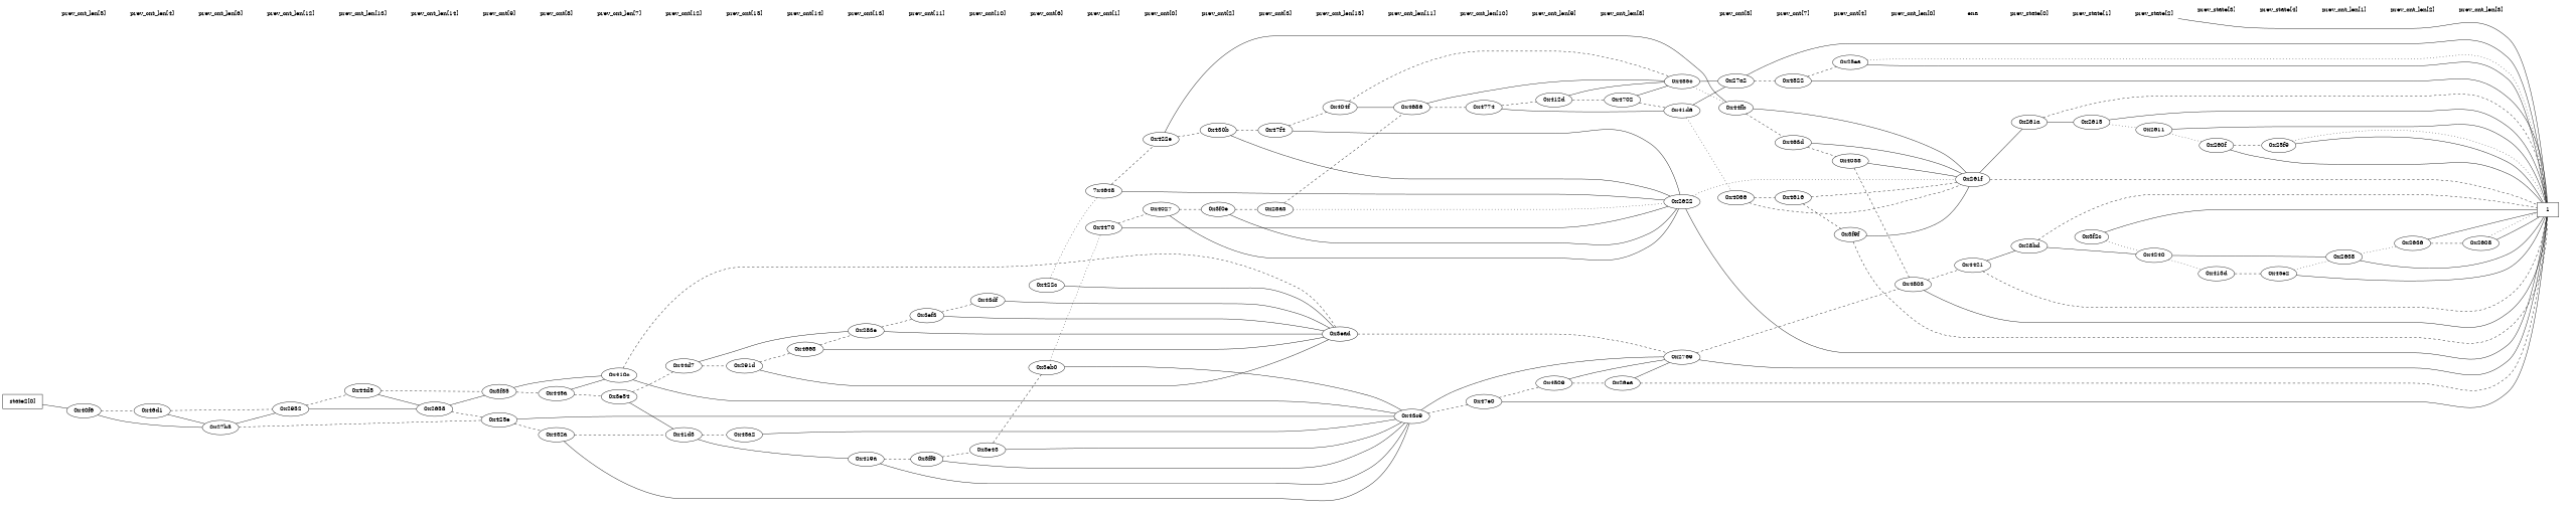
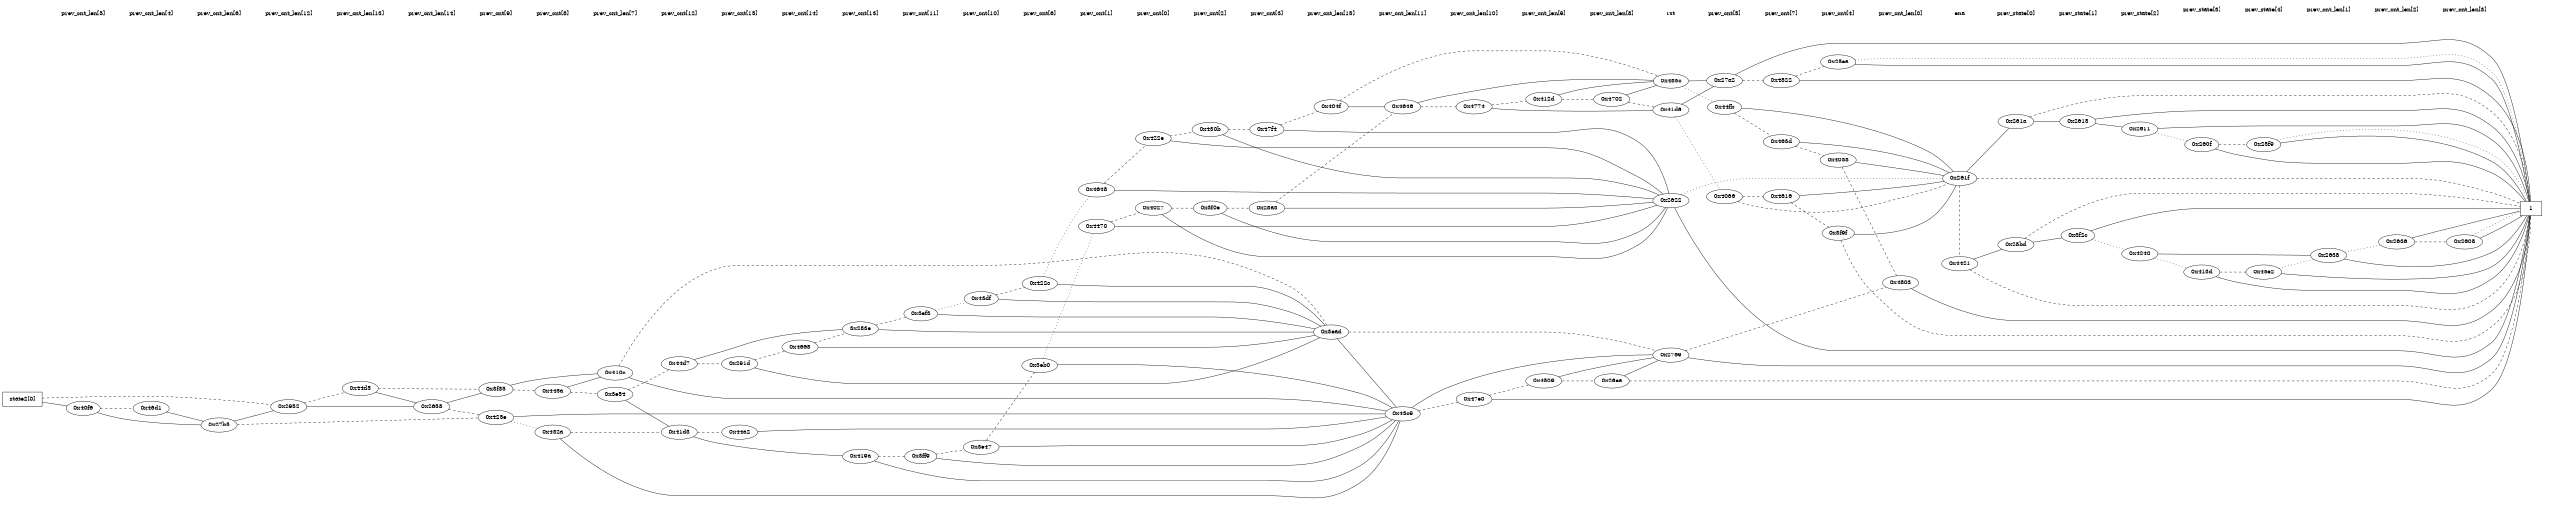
  digraph {
    rankdir=LR
    edge [dir=none]
    "CONST NODES" [shape=plaintext style=invis]
    " prev_cnt_len[5] " [shape=plaintext]
    " prev_cnt_len[4] " [shape=plaintext]
    " prev_cnt_len[6] " [shape=plaintext]
    " prev_cnt_len[12] " [shape=plaintext]
    " prev_cnt_len[13] " [shape=plaintext]
    " prev_cnt_len[14] " [shape=plaintext]
    " prev_cnt[9] " [shape=plaintext]
    " prev_cnt[8] " [shape=plaintext]
    " prev_cnt_len[7] " [shape=plaintext]
    " prev_cnt[12] " [shape=plaintext]
    " prev_cnt[15] " [shape=plaintext]
    " prev_cnt[14] " [shape=plaintext]
    " prev_cnt[13] " [shape=plaintext]
    " prev_cnt[11] " [shape=plaintext]
    " prev_cnt[10] " [shape=plaintext]
    " prev_cnt[6] " [shape=plaintext]
    " prev_cnt[1] " [shape=plaintext]
    " prev_cnt[0] " [shape=plaintext]
    " prev_cnt[2] " [shape=plaintext]
    " prev_cnt[3] " [shape=plaintext]
    " prev_cnt_len[15] " [shape=plaintext]
    " prev_cnt_len[11] " [shape=plaintext]
    " prev_cnt_len[10] " [shape=plaintext]
    " prev_cnt_len[9] " [shape=plaintext]
    " prev_cnt_len[8] " [shape=plaintext]
+   " rst " [shape=plaintext]
    " prev_cnt[5] " [shape=plaintext]
    " prev_cnt[7] " [shape=plaintext]
    " prev_cnt[4] " [shape=plaintext]
    " prev_cnt_len[0] " [shape=plaintext]
    " ena " [shape=plaintext]
    " prev_state[0] " [shape=plaintext]
    " prev_state[1] " [shape=plaintext]
    " prev_state[2] " [shape=plaintext]
    " prev_state[3] " [shape=plaintext]
    " prev_state[4] " [shape=plaintext]
    " prev_cnt_len[1] " [shape=plaintext]
    " prev_cnt_len[2] " [shape=plaintext]
    " prev_cnt_len[3] " [shape=plaintext]
    "  state2[0]  " [shape=box]
    "0x40f6"
    "0x46d1"
    "0x27b5"
    "0x2952"
    "0x44d5"
    "0x2658"
    "0x3f35"
    "0x425e"
    "0x432a"
    "0x445a"
    "0x3e54"
    "0x410c"
    "0x44d7"
    "0x41d3"
    "0x291d"
-   "0x43a2"
+   "0x43a2" [label="0x44a2"]
    "0x4668"
-   "0x283e"
+   "0x283e" [label="3x283e"]
    "0x419a"
    "0x3ef3"
    "0x3ff9"
    "0x43df"
-   "0x3e47" [label="0x3e43"]
+   "0x3e47"
    "0x422c"
    "0x3eb0"
    "0x4470"
-   "0x4648" [label="7x4648"]
+   "0x4648"
    "0x4027"
    "0x422e"
    "0x3f0e"
    "0x430b"
    "0x47f4"
    "0x28a3"
    "0x3ead"
    "0x404f"
    "0x43c9"
-   "0x4686"
+   "0x4686" [label="0x4646"]
    "0x47e0"
    "0x4774"
    "0x412d"
    "0x4509"
    "0x4702"
    "0x26ea"
    "0x41d6"
    "0x2622"
    "0x485c"
    "0x2769"
    "0x44fb"
    "0x27a2"
    "0x4066"
    "0x4616"
    "0x4822"
    "0x463d"
    "0x3f9f"
    "0x4038"
    "0x25ea"
    "0x4803"
    "0x261f"
    "0x4421"
    "0x28bd"
    "0x261a"
    "0x3f2c"
    "0x2615"
    "0x4240"
    "0x2611"
    "0x260f"
    "0x413d"
    "0x45e2"
    "0x25f9"
    "0x2638"
    "0x2636"
    "0x2608"
    n114 [label=1 shape=box]
    subgraph sub_1 {
      "CONST NODES"
      " prev_cnt_len[5] "
      " prev_cnt_len[4] "
      " prev_cnt_len[6] "
      " prev_cnt_len[12] "
      " prev_cnt_len[13] "
      " prev_cnt_len[14] "
      " prev_cnt[9] "
      " prev_cnt[8] "
      " prev_cnt_len[7] "
      " prev_cnt[12] "
      " prev_cnt[15] "
      " prev_cnt[14] "
      " prev_cnt[13] "
      " prev_cnt[11] "
      " prev_cnt[10] "
      " prev_cnt[6] "
      " prev_cnt[1] "
      " prev_cnt[0] "
      " prev_cnt[2] "
      " prev_cnt[3] "
      " prev_cnt_len[15] "
      " prev_cnt_len[11] "
      " prev_cnt_len[10] "
      " prev_cnt_len[9] "
      " prev_cnt_len[8] "
+     " rst "
      " prev_cnt[5] "
      " prev_cnt[7] "
      " prev_cnt[4] "
      " prev_cnt_len[0] "
      " ena "
      " prev_state[0] "
      " prev_state[1] "
      " prev_state[2] "
      " prev_state[3] "
      " prev_state[4] "
      " prev_cnt_len[1] "
      " prev_cnt_len[2] "
      " prev_cnt_len[3] "
    }
    subgraph sub_2 {
      rank=same
      "  state2[0]  "
    }
    subgraph sub_3 {
      rank=same
      " prev_cnt_len[5] "
      "0x40f6"
    }
    subgraph sub_4 {
      rank=same
      " prev_cnt_len[4] "
      "0x46d1"
    }
    subgraph sub_5 {
      rank=same
      " prev_cnt_len[6] "
      "0x27b5"
    }
    subgraph sub_6 {
      rank=same
      " prev_cnt_len[12] "
      "0x2952"
    }
    subgraph sub_7 {
      rank=same
      " prev_cnt_len[13] "
      "0x44d5"
    }
    subgraph sub_8 {
      rank=same
      " prev_cnt_len[14] "
      "0x2658"
    }
    subgraph sub_9 {
      rank=same
      " prev_cnt[9] "
      "0x3f35"
      "0x425e"
    }
    subgraph sub_10 {
      rank=same
      " prev_cnt[8] "
      "0x432a"
      "0x445a"
    }
    subgraph sub_11 {
      rank=same
      " prev_cnt_len[7] "
      "0x3e54"
      "0x410c"
    }
    subgraph sub_12 {
      rank=same
      " prev_cnt[12] "
      "0x44d7"
      "0x41d3"
    }
    subgraph sub_13 {
      rank=same
      " prev_cnt[15] "
      "0x291d"
      "0x43a2"
    }
    subgraph sub_14 {
      rank=same
      " prev_cnt[14] "
      "0x4668"
    }
    subgraph sub_15 {
      rank=same
      " prev_cnt[13] "
      "0x283e"
      "0x419a"
    }
    subgraph sub_16 {
      rank=same
      " prev_cnt[11] "
      "0x3ef3"
      "0x3ff9"
    }
    subgraph sub_17 {
      rank=same
      " prev_cnt[10] "
      "0x43df"
      "0x3e47"
    }
    subgraph sub_18 {
      rank=same
      " prev_cnt[6] "
      "0x422c"
      "0x3eb0"
    }
    subgraph sub_19 {
      rank=same
      " prev_cnt[1] "
      "0x4470"
      "0x4648"
    }
    subgraph sub_20 {
      rank=same
      " prev_cnt[0] "
      "0x4027"
      "0x422e"
    }
    subgraph sub_21 {
      rank=same
      " prev_cnt[2] "
      "0x3f0e"
      "0x430b"
    }
    subgraph sub_22 {
      rank=same
      " prev_cnt[3] "
      "0x47f4"
      "0x28a3"
    }
    subgraph sub_23 {
      rank=same
      " prev_cnt_len[15] "
      "0x3ead"
      "0x404f"
    }
    subgraph sub_24 {
      rank=same
      " prev_cnt_len[11] "
      "0x43c9"
      "0x4686"
    }
    subgraph sub_25 {
      rank=same
      " prev_cnt_len[10] "
      "0x47e0"
      "0x4774"
    }
    subgraph sub_26 {
      rank=same
      " prev_cnt_len[9] "
      "0x412d"
      "0x4509"
    }
    subgraph sub_27 {
      rank=same
      " prev_cnt_len[8] "
      "0x4702"
      "0x26ea"
    }
    subgraph sub_28 {
      rank=same
+     " rst "
      "0x41d6"
      "0x2622"
      "0x485c"
      "0x2769"
    }
    subgraph sub_29 {
      rank=same
      " prev_cnt[5] "
      "0x44fb"
      "0x27a2"
      "0x4066"
    }
    subgraph sub_30 {
      rank=same
      " prev_cnt[7] "
      "0x4616"
      "0x4822"
      "0x463d"
    }
    subgraph sub_31 {
      rank=same
      " prev_cnt[4] "
      "0x3f9f"
      "0x4038"
      "0x25ea"
    }
    subgraph sub_32 {
      rank=same
      " prev_cnt_len[0] "
      "0x4803"
    }
    subgraph sub_33 {
      rank=same
      " ena "
      "0x261f"
      "0x4421"
    }
    subgraph sub_34 {
      rank=same
      " prev_state[0] "
      "0x28bd"
      "0x261a"
    }
    subgraph sub_35 {
      rank=same
      " prev_state[1] "
      "0x3f2c"
      "0x2615"
    }
    subgraph sub_36 {
      rank=same
      " prev_state[2] "
      "0x4240"
      "0x2611"
    }
    subgraph sub_37 {
      rank=same
      " prev_state[3] "
      "0x260f"
      "0x413d"
    }
    subgraph sub_38 {
      rank=same
      " prev_state[4] "
      "0x45e2"
      "0x25f9"
    }
    subgraph sub_39 {
      rank=same
      " prev_cnt_len[1] "
      "0x2638"
    }
    subgraph sub_40 {
      rank=same
      " prev_cnt_len[2] "
      "0x2636"
    }
    subgraph sub_41 {
      rank=same
      " prev_cnt_len[3] "
      "0x2608"
    }
    subgraph sub_42 {
      rank=same
      "CONST NODES"
      subgraph sub_43 {
        rank=same
        n114
      }
    }
    " prev_cnt_len[5] " -> " prev_cnt_len[4] " [style=invis]
    " prev_cnt_len[4] " -> " prev_cnt_len[6] " [style=invis]
    " prev_cnt_len[6] " -> " prev_cnt_len[12] " [style=invis]
    " prev_cnt_len[12] " -> " prev_cnt_len[13] " [style=invis]
    " prev_cnt_len[13] " -> " prev_cnt_len[14] " [style=invis]
    " prev_cnt_len[14] " -> " prev_cnt[9] " [style=invis]
    " prev_cnt[9] " -> " prev_cnt[8] " [style=invis]
    " prev_cnt[8] " -> " prev_cnt_len[7] " [style=invis]
    " prev_cnt_len[7] " -> " prev_cnt[12] " [style=invis]
    " prev_cnt[12] " -> " prev_cnt[15] " [style=invis]
    " prev_cnt[15] " -> " prev_cnt[14] " [style=invis]
    " prev_cnt[14] " -> " prev_cnt[13] " [style=invis]
    " prev_cnt[13] " -> " prev_cnt[11] " [style=invis]
    " prev_cnt[11] " -> " prev_cnt[10] " [style=invis]
    " prev_cnt[10] " -> " prev_cnt[6] " [style=invis]
    " prev_cnt[6] " -> " prev_cnt[1] " [style=invis]
    " prev_cnt[1] " -> " prev_cnt[0] " [style=invis]
    " prev_cnt[0] " -> " prev_cnt[2] " [style=invis]
    " prev_cnt[2] " -> " prev_cnt[3] " [style=invis]
    " prev_cnt[3] " -> " prev_cnt_len[15] " [style=invis]
    " prev_cnt_len[15] " -> " prev_cnt_len[11] " [style=invis]
    " prev_cnt_len[11] " -> " prev_cnt_len[10] " [style=invis]
    " prev_cnt_len[10] " -> " prev_cnt_len[9] " [style=invis]
    " prev_cnt_len[9] " -> " prev_cnt_len[8] " [style=invis]
+   " prev_cnt_len[8] " -> " rst " [style=invis]
+   " rst " -> " prev_cnt[5] " [style=invis]
    " prev_cnt[5] " -> " prev_cnt[7] " [style=invis]
    " prev_cnt[7] " -> " prev_cnt[4] " [style=invis]
    " prev_cnt[4] " -> " prev_cnt_len[0] " [style=invis]
    " prev_cnt_len[0] " -> " ena " [style=invis]
    " ena " -> " prev_state[0] " [style=invis]
    " prev_state[0] " -> " prev_state[1] " [style=invis]
    " prev_state[1] " -> " prev_state[2] " [style=invis]
    " prev_state[2] " -> " prev_state[3] " [style=invis]
    " prev_state[3] " -> " prev_state[4] " [style=invis]
    " prev_state[4] " -> " prev_cnt_len[1] " [style=invis]
    " prev_cnt_len[1] " -> " prev_cnt_len[2] " [style=invis]
    " prev_cnt_len[2] " -> " prev_cnt_len[3] " [style=invis]
    " prev_cnt_len[3] " -> "CONST NODES" [style=invis]
    "  state2[0]  " -> "0x40f6" [style=solid]
    "0x40f6" -> "0x46d1" [style=dashed]
    "0x40f6" -> "0x27b5"
    "0x46d1" -> "0x27b5"
-   "0x46d1" -> "0x2952" [style=dashed]
+   "  state2[0]  " -> "0x2952" [style=dashed]
    "0x27b5" -> "0x2952"
    "0x27b5" -> "0x425e" [style=dashed]
    "0x2952" -> "0x44d5" [style=dashed]
    "0x2952" -> "0x2658"
    "0x44d5" -> "0x2658"
    "0x44d5" -> "0x3f35" [style=dashed]
    "0x2658" -> "0x3f35"
    "0x2658" -> "0x425e" [style=dashed]
    "0x3f35" -> "0x445a" [style=dashed]
    "0x3f35" -> "0x410c"
-   "0x425e" -> "0x432a" [style=dashed]
+   "0x425e" -> "0x432a" [style=dotted]
    "0x425e" -> "0x43c9"
    "0x432a" -> "0x41d3" [style=dashed]
    "0x432a" -> "0x43c9"
    "0x445a" -> "0x3e54" [style=dashed]
    "0x445a" -> "0x410c"
    "0x3e54" -> "0x44d7" [style=dashed]
    "0x3e54" -> "0x41d3"
    "0x410c" -> "0x3ead" [style=dashed]
    "0x410c" -> "0x43c9"
    "0x44d7" -> "0x291d" [style=dashed]
    "0x44d7" -> "0x283e"
    "0x41d3" -> "0x43a2" [style=dashed]
    "0x41d3" -> "0x419a"
    "0x291d" -> "0x4668" [style=dashed]
    "0x291d" -> "0x3ead"
    "0x43a2" -> "0x43c9"
    "0x4668" -> "0x283e" [style=dashed]
    "0x4668" -> "0x3ead"
    "0x283e" -> "0x3ef3" [style=dashed]
    "0x283e" -> "0x3ead"
    "0x419a" -> "0x3ff9" [style=dashed]
    "0x419a" -> "0x43c9"
-   "0x3ef3" -> "0x43df" [style=dashed]
+   "0x3ef3" -> "0x43df" [style=dotted]
    "0x3ef3" -> "0x3ead"
    "0x3ff9" -> "0x3e47" [style=dashed]
    "0x3ff9" -> "0x43c9"
+   "0x43df" -> "0x422c" [style=dashed]
    "0x43df" -> "0x3ead"
    "0x3e47" -> "0x3eb0" [style=dashed]
    "0x3e47" -> "0x43c9"
    "0x422c" -> "0x4648" [style=dotted]
    "0x422c" -> "0x3ead"
    "0x3eb0" -> "0x4470" [style=dotted]
    "0x3eb0" -> "0x43c9"
    "0x4470" -> "0x4027" [style=dashed]
    "0x4470" -> "0x2622"
    "0x4648" -> "0x422e" [style=dashed]
    "0x4648" -> "0x2622"
    "0x4027" -> "0x3f0e" [style=dashed]
    "0x4027" -> "0x2622"
    "0x422e" -> "0x430b" [style=dashed]
-   "0x422e" -> "0x44fb"
+   "0x422e" -> "0x2622"
    "0x3f0e" -> "0x28a3" [style=dashed]
    "0x3f0e" -> "0x2622"
    "0x430b" -> "0x47f4" [style=dashed]
    "0x430b" -> "0x2622"
    "0x47f4" -> "0x404f" [style=dashed]
    "0x47f4" -> "0x2622"
    "0x28a3" -> "0x4686" [style=dashed]
-   "0x28a3" -> "0x2622" [style=dotted]
+   "0x28a3" -> "0x2622"
+   "0x3ead" -> "0x43c9"
    "0x3ead" -> "0x2769" [style=dashed]
    "0x404f" -> "0x4686"
    "0x404f" -> "0x485c" [style=dashed]
    "0x43c9" -> "0x47e0" [style=dashed]
    "0x43c9" -> "0x2769"
    "0x4686" -> "0x4774" [style=dashed]
    "0x4686" -> "0x485c"
    "0x47e0" -> "0x4509" [style=dashed]
    "0x47e0" -> n114
    "0x4774" -> "0x412d" [style=dashed]
    "0x4774" -> "0x41d6"
    "0x412d" -> "0x4702" [style=dashed]
    "0x412d" -> "0x485c"
    "0x4509" -> "0x26ea" [style=dashed]
    "0x4509" -> "0x2769"
    "0x4702" -> "0x41d6" [style=dashed]
    "0x4702" -> "0x485c"
    "0x26ea" -> "0x2769"
    "0x26ea" -> n114 [style=dashed]
    "0x41d6" -> "0x27a2"
    "0x41d6" -> "0x4066" [style=dotted]
    "0x2622" -> "0x261f" [style=dotted]
    "0x2622" -> n114
    "0x485c" -> "0x44fb" [style=dotted]
    "0x485c" -> "0x27a2"
    "0x2769" -> "0x4803" [style=dashed]
    "0x2769" -> n114
    "0x44fb" -> "0x463d" [style=dashed]
    "0x44fb" -> "0x261f"
    "0x27a2" -> "0x4822" [style=dashed]
    "0x27a2" -> n114
    "0x4066" -> "0x4616" [style=dashed]
    "0x4066" -> "0x261f" [style=dashed]
    "0x4616" -> "0x3f9f" [style=dashed]
-   "0x4616" -> "0x261f" [style=dashed]
+   "0x4616" -> "0x261f"
    "0x4822" -> "0x25ea" [style=dashed]
    "0x4822" -> n114
    "0x463d" -> "0x4038" [style=dashed]
    "0x463d" -> "0x261f"
    "0x3f9f" -> "0x261f"
    "0x3f9f" -> n114 [style=dashed]
    "0x4038" -> "0x4803" [style=dashed]
    "0x4038" -> "0x261f"
    "0x25ea" -> n114
    "0x25ea" -> n114 [style=dotted]
-   "0x4803" -> "0x4421" [style=dashed]
+   "0x261f" -> "0x4421" [style=dashed]
    "0x4803" -> n114
    "0x261f" -> "0x261a"
    "0x261f" -> n114 [style=dashed]
    "0x4421" -> "0x28bd"
    "0x4421" -> n114 [style=dashed]
-   "0x28bd" -> "0x4240"
+   "0x28bd" -> "0x3f2c"
    "0x28bd" -> n114 [style=dashed]
    "0x261a" -> "0x2615"
    "0x261a" -> n114 [style=dashed]
    "0x3f2c" -> "0x4240" [style=dotted]
    "0x3f2c" -> n114
-   "0x2615" -> "0x2611" [style=dotted]
+   "0x2615" -> "0x2611" [style=solid]
    "0x2615" -> n114
    "0x4240" -> "0x413d" [style=dotted]
    "0x4240" -> "0x2638"
    "0x2611" -> "0x260f" [style=dotted]
    "0x2611" -> n114
    "0x260f" -> "0x25f9" [style=dashed]
    "0x260f" -> n114
    "0x413d" -> "0x45e2" [style=dashed]
-   " prev_state[2] " -> n114
+   "0x413d" -> n114
    "0x45e2" -> "0x2638" [style=dotted]
    "0x45e2" -> n114
    "0x25f9" -> n114
    "0x25f9" -> n114 [style=dotted]
    "0x2638" -> "0x2636" [style=dotted]
    "0x2638" -> n114
    "0x2636" -> "0x2608" [style=dashed]
    "0x2636" -> n114
    "0x2608" -> n114
    "0x2608" -> n114 [style=dotted]
  }
